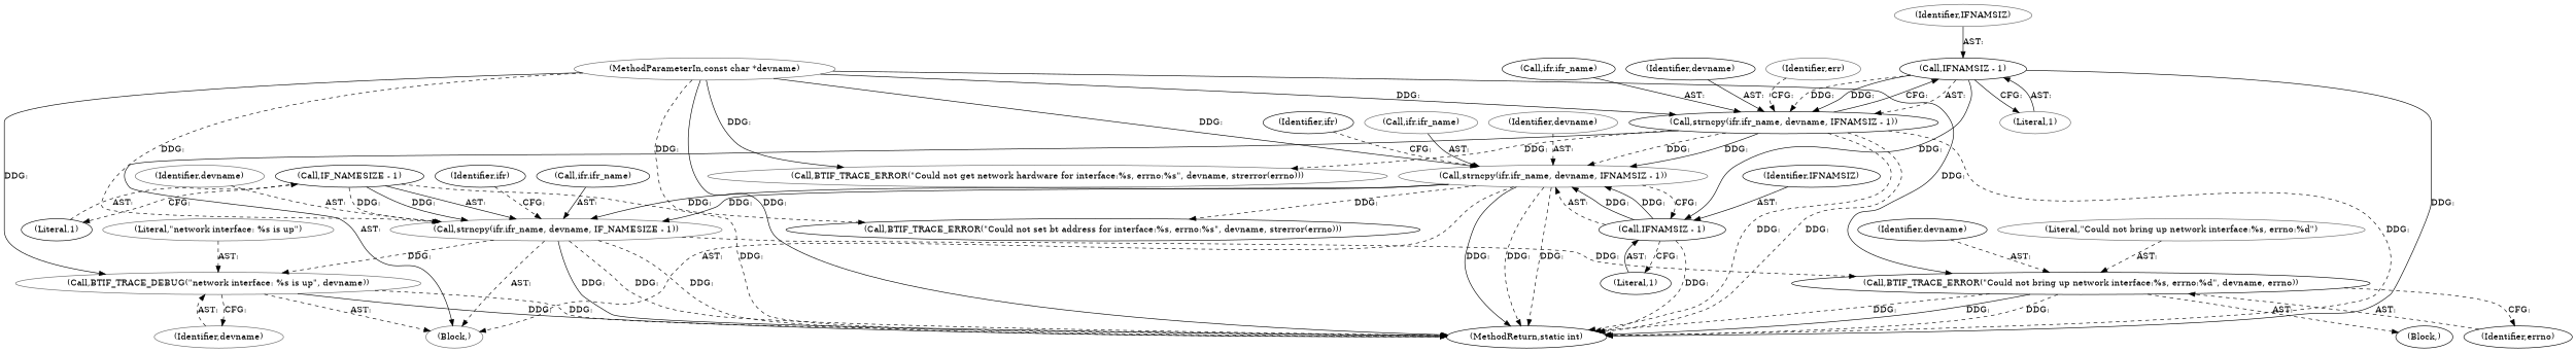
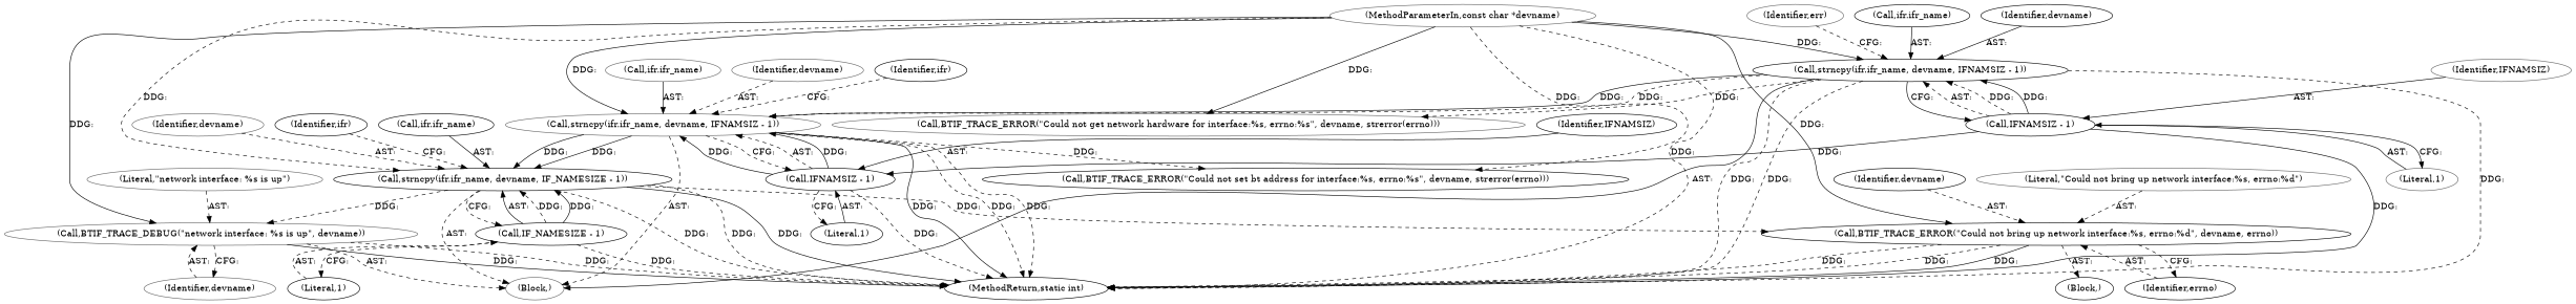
  digraph {
    node [color=black]
    edge [style=dashed]
-   n1 [color=gray40 label="(Call,strncpy(ifr.ifr_name, devname, IF_NAMESIZE - 1))"]
+   n1 [label="(Call,strncpy(ifr.ifr_name, devname, IF_NAMESIZE - 1))"]
    n2 [label="(Call,IF_NAMESIZE - 1)"]
    n3 [label="(Call,BTIF_TRACE_ERROR(\"Could not bring up network interface:%s, errno:%d\", devname, errno))"]
    n4 [color=gray40 label="(Call,BTIF_TRACE_DEBUG(\"network interface: %s is up\", devname))"]
    n5 [label="(MethodReturn,static int)"]
    n6 [color=gray40 label="(Block,)"]
    n7 [label="(Literal,1)"]
    n8 [label="(Block,)"]
    n9 [label="(Identifier,errno)"]
    n10 [color=gray40 label="(Identifier,devname)"]
    n11 [color=gray40 label="(Call,strncpy(ifr.ifr_name, devname, IFNAMSIZ - 1))"]
    n12 [label="(Call,IFNAMSIZ - 1)"]
    n13 [label="(Call,BTIF_TRACE_ERROR(\"Could not set bt address for interface:%s, errno:%s\", devname, strerror(errno)))"]
    n14 [label="(Literal,1)"]
    n15 [label="(Call,strncpy(ifr.ifr_name, devname, IFNAMSIZ - 1))"]
    n16 [label="(Call,IFNAMSIZ - 1)"]
    n17 [color=gray40 label="(Call,BTIF_TRACE_ERROR(\"Could not get network hardware for interface:%s, errno:%s\", devname, strerror(errno)))"]
    n18 [color=gray40 label="(Literal,1)"]
    n19 [color=gray40 label="(MethodParameterIn,const char *devname)"]
    n20 [label="(Call,ifr.ifr_name)"]
    n21 [color=gray40 label="(Literal,\"network interface: %s is up\")"]
    n22 [label="(Identifier,ifr)"]
    n23 [color=gray40 label="(Identifier,devname)"]
    n24 [color=gray40 label="(Call,ifr.ifr_name)"]
    n25 [label="(Identifier,ifr)"]
    n26 [color=gray40 label="(Identifier,devname)"]
    n27 [label="(Identifier,devname)"]
    n28 [label="(Identifier,IFNAMSIZ)"]
    n29 [label="(Identifier,devname)"]
    n30 [label="(Call,ifr.ifr_name)"]
    n31 [color=gray40 label="(Identifier,IFNAMSIZ)"]
    n32 [color=gray40 label="(Literal,\"Could not bring up network interface:%s, errno:%d\")"]
    n33 [color=gray40 label="(Identifier,err)"]
+   n1 -> n2 [label="CFG: "]
    n1 -> n3 [label="DDG: "]
    n1 -> n4 [label="DDG: "]
    n1 -> n5 [label="DDG: "]
    n1 -> n5 [label="DDG: " style=solid]
    n1 -> n5 [label="DDG: "]
    n1 -> n6 [label="AST: "]
    n2 -> n1 [label="AST: " style=solid]
    n2 -> n1 [label="DDG: "]
    n2 -> n1 [label="DDG: " style=solid]
    n2 -> n5 [label="DDG: "]
    n2 -> n7 [label="CFG: "]
    n3 -> n5 [label="DDG: "]
    n3 -> n5 [label="DDG: " style=solid]
    n3 -> n5 [label="DDG: "]
    n3 -> n8 [label="AST: "]
    n3 -> n9 [label="CFG: "]
    n4 -> n5 [label="DDG: " style=solid]
    n4 -> n5 [label="DDG: "]
    n4 -> n6 [label="AST: "]
    n4 -> n10 [label="CFG: "]
    n7 -> n2 [label="AST: "]
    n9 -> n3 [label="AST: "]
    n10 -> n4 [label="AST: "]
    n11 -> n1 [label="DDG: " style=solid]
    n11 -> n1 [label="DDG: " style=solid]
    n11 -> n5 [label="DDG: " style=solid]
    n11 -> n5 [label="DDG: "]
    n11 -> n5 [label="DDG: "]
    n11 -> n6 [label="AST: "]
    n11 -> n12 [label="CFG: "]
    n11 -> n13 [label="DDG: "]
    n12 -> n5 [label="DDG: "]
    n12 -> n11 [label="AST: "]
    n12 -> n11 [label="DDG: " style=solid]
    n12 -> n11 [label="DDG: " style=solid]
    n12 -> n14 [label="CFG: "]
    n14 -> n12 [label="AST: " style=solid]
    n15 -> n5 [label="DDG: "]
    n15 -> n5 [label="DDG: "]
    n15 -> n5 [label="DDG: "]
    n15 -> n6 [label="AST: " style=solid]
    n15 -> n11 [label="DDG: " style=solid]
    n15 -> n11 [label="DDG: "]
    n15 -> n16 [label="CFG: " style=solid]
    n15 -> n17 [label="DDG: "]
    n16 -> n5 [label="DDG: " style=solid]
    n16 -> n12 [label="DDG: " style=solid]
    n16 -> n15 [label="AST: "]
    n16 -> n15 [label="DDG: "]
    n16 -> n15 [label="DDG: " style=solid]
    n16 -> n18 [label="CFG: " style=solid]
    n18 -> n16 [label="AST: " style=solid]
    n19 -> n1 [label="DDG: "]
    n19 -> n3 [label="DDG: " style=solid]
    n19 -> n4 [label="DDG: " style=solid]
-   n19 -> n5 [label="DDG: " style=solid]
+   n19 -> n5 [label="DDG: "]
    n19 -> n11 [label="DDG: " style=solid]
    n19 -> n13 [label="DDG: "]
    n19 -> n15 [label="DDG: " style=solid]
    n19 -> n17 [label="DDG: " style=solid]
    n20 -> n15 [label="AST: " style=solid]
    n21 -> n4 [label="AST: "]
    n22 -> n11 [label="CFG: "]
    n23 -> n1 [label="AST: "]
    n24 -> n11 [label="AST: " style=solid]
    n25 -> n1 [label="CFG: "]
    n26 -> n11 [label="AST: "]
    n27 -> n15 [label="AST: " style=solid]
    n28 -> n12 [label="AST: " style=solid]
    n29 -> n3 [label="AST: "]
    n30 -> n1 [label="AST: " style=solid]
    n31 -> n16 [label="AST: " style=solid]
    n32 -> n3 [label="AST: "]
    n33 -> n15 [label="CFG: "]
  }
